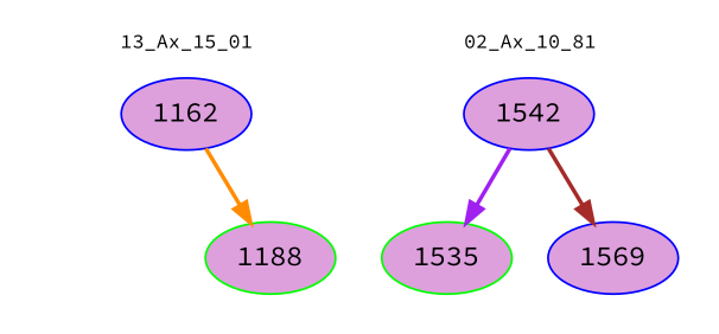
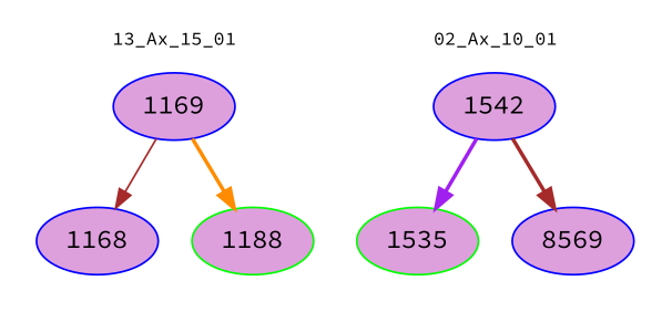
  digraph {
    fontname="Source Code Pro"
    node [color=blue fillcolor=plum fontname="Source Code Pro" style=filled]
    edge [color=brown fontname="Source Code Pro" style=bold]
-   n1 [label=1162]
+   n1 [label=1169]
+   n2 [label=1168]
    n3 [color=green label=1188]
    n4 [label=1542]
    n5 [color=green label=1535]
-   n6 [label=1569]
+   n6 [label=8569]
    subgraph cluster_1 {
      color=white
      fontsize=10
      label="13_Ax_15_01"
      n1
+     n2
      n3
    }
    subgraph cluster_2 {
      color=white
      fontsize=10
-     label="02_Ax_10_81"
+     label="02_Ax_10_01"
      n4
      n5
      n6
    }
+   n1 -> n2 [style=solid]
    n1 -> n3 [color=darkorange]
    n4 -> n5 [color=purple]
    n4 -> n6
  }
